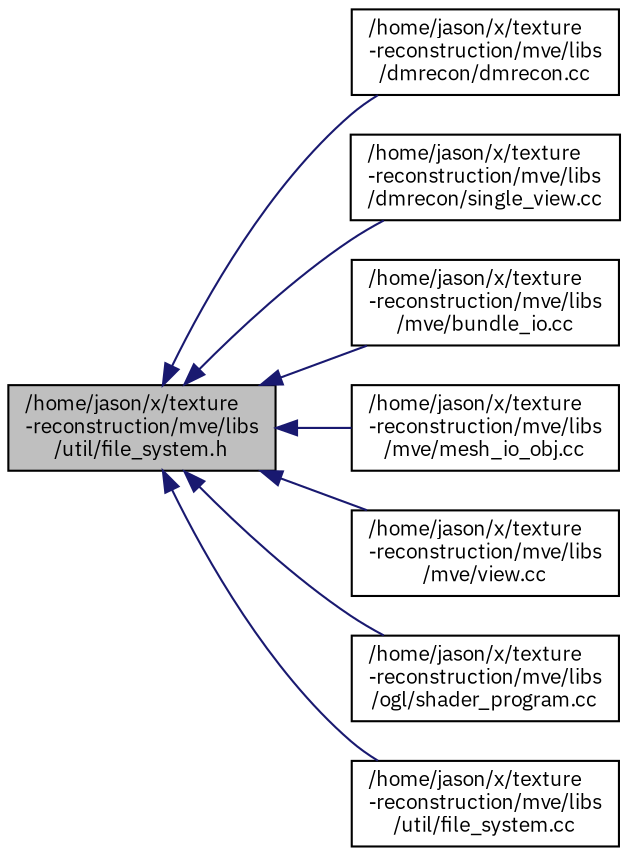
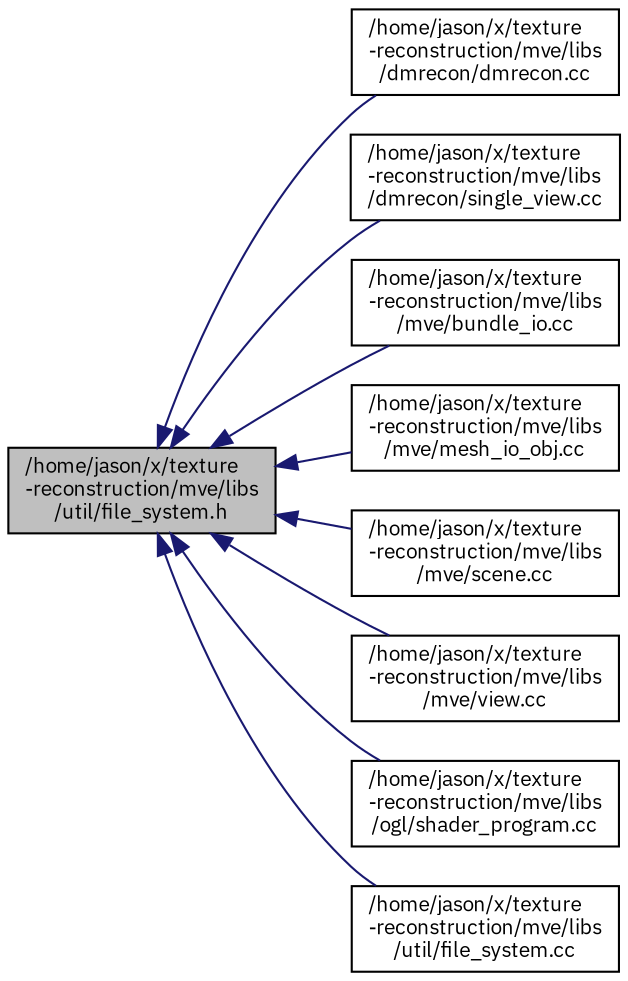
  digraph {
    rankdir=LR
    fontname="IBM Plex Sans"
    node [color=black fillcolor=white fontname="IBM Plex Sans" fontsize=10 shape=record style=filled]
    edge [color=midnightblue dir=back fontname="IBM Plex Sans" fontsize=10 labelfontname=FreeSans labelfontsize=10 style=solid]
    n1 [fillcolor=grey75 fontcolor=black height=0.2 label="/home/jason/x/texture\l-reconstruction/mve/libs\l/util/file_system.h" width=0.4]
    n2 [height=0.2 label="/home/jason/x/texture\l-reconstruction/mve/libs\l/dmrecon/dmrecon.cc" width=0.4]
    n3 [height=0.2 label="/home/jason/x/texture\l-reconstruction/mve/libs\l/dmrecon/single_view.cc" width=0.4]
    n4 [height=0.2 label="/home/jason/x/texture\l-reconstruction/mve/libs\l/mve/bundle_io.cc" width=0.4]
    n5 [height=0.2 label="/home/jason/x/texture\l-reconstruction/mve/libs\l/mve/mesh_io_obj.cc" width=0.4]
+   n6 [height=0.2 label="/home/jason/x/texture\l-reconstruction/mve/libs\l/mve/scene.cc" width=0.4]
    n7 [height=0.2 label="/home/jason/x/texture\l-reconstruction/mve/libs\l/mve/view.cc" width=0.4]
    n8 [height=0.2 label="/home/jason/x/texture\l-reconstruction/mve/libs\l/ogl/shader_program.cc" width=0.4]
    n9 [height=0.2 label="/home/jason/x/texture\l-reconstruction/mve/libs\l/util/file_system.cc" width=0.4]
    n1 -> n2
    n1 -> n3
    n1 -> n4
    n1 -> n5
+   n1 -> n6
    n1 -> n7
    n1 -> n8
    n1 -> n9
  }
